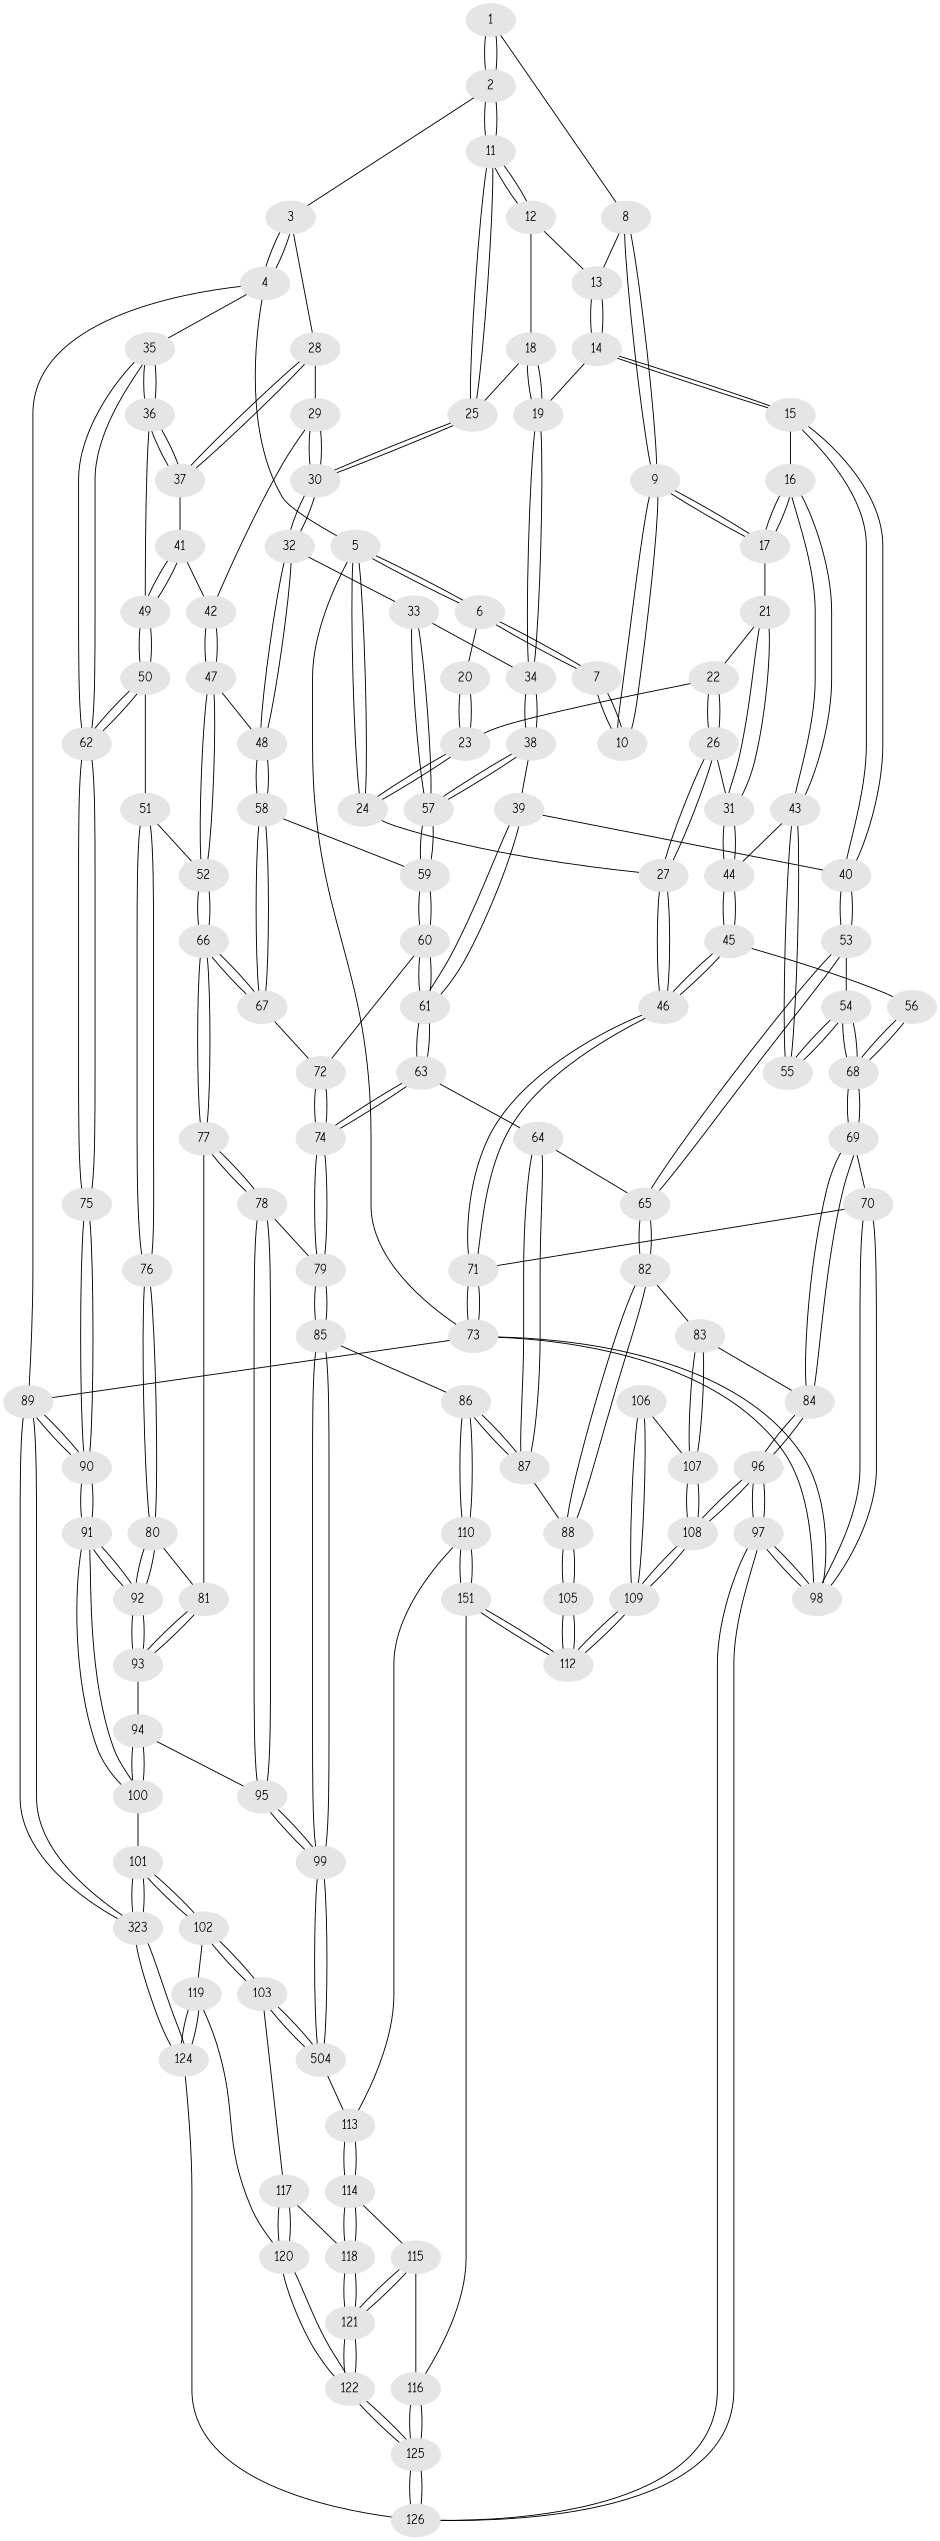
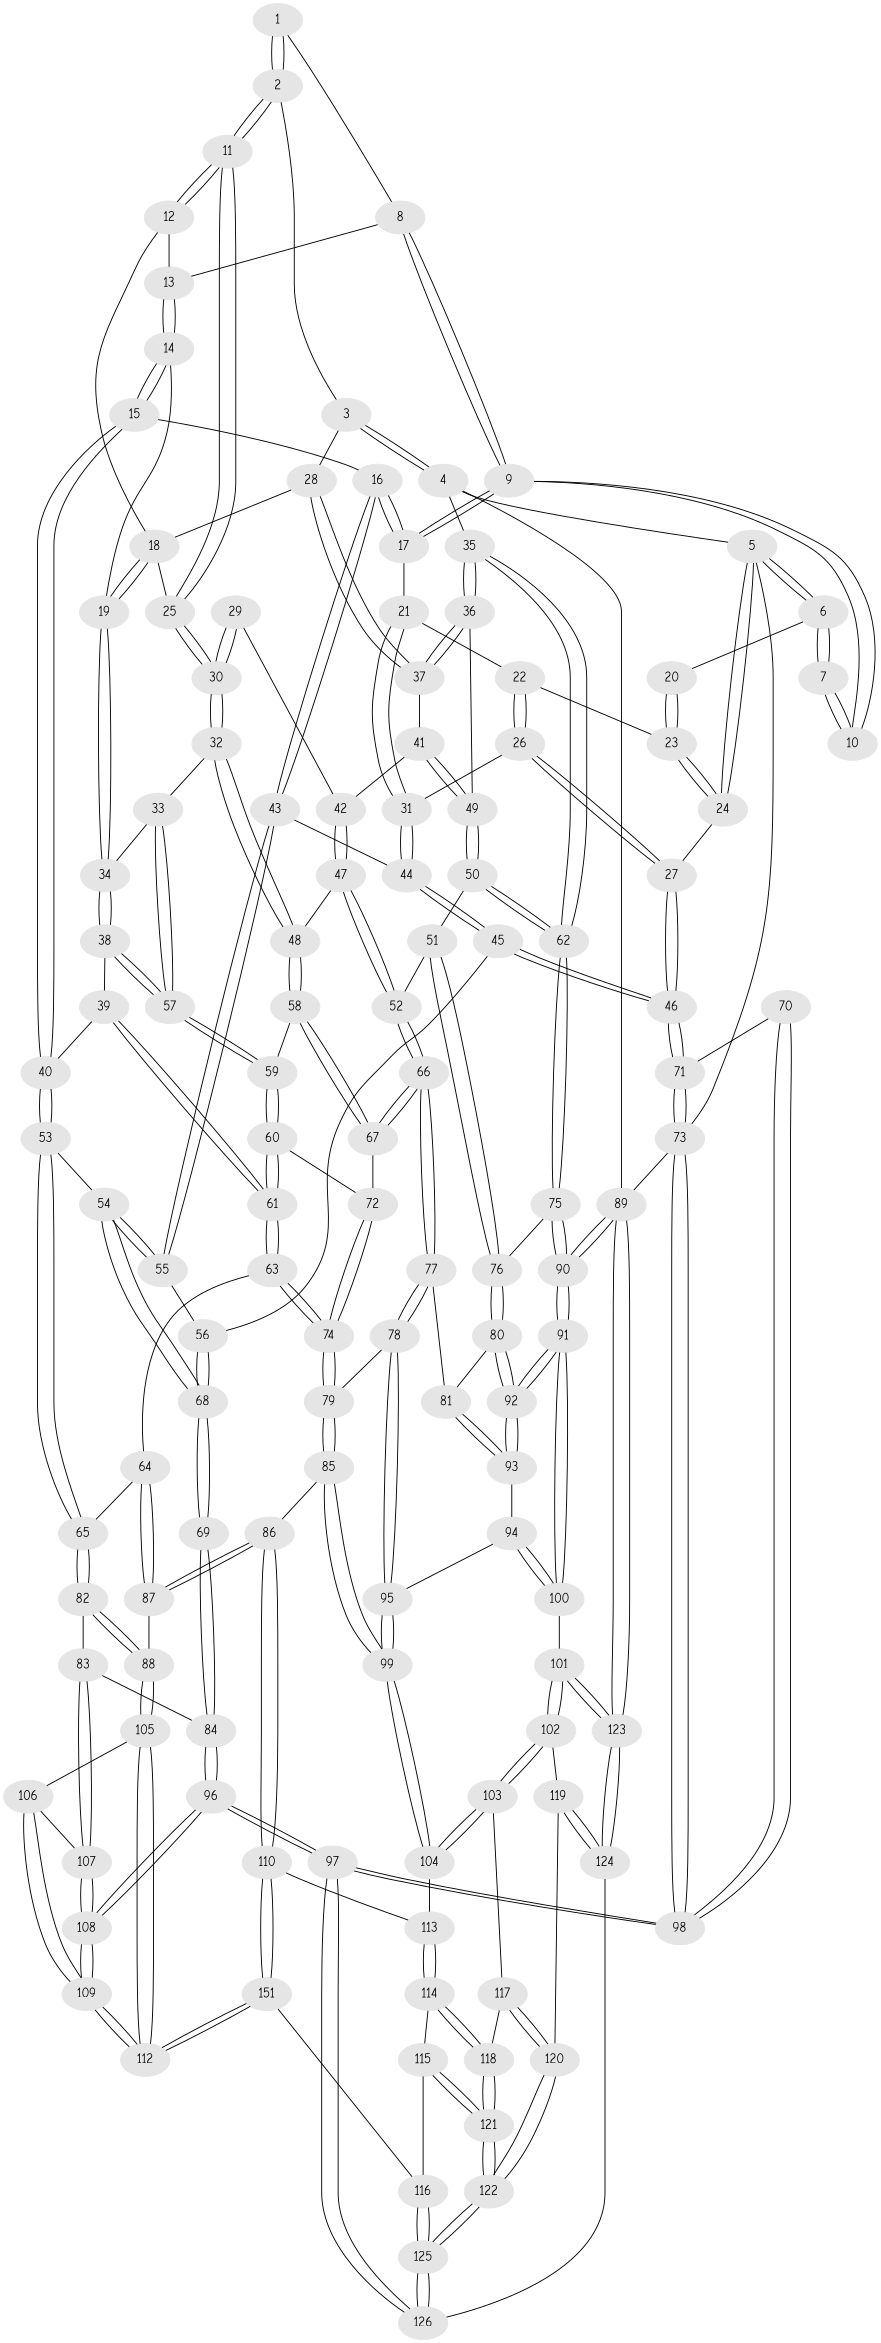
  graph {
    fontname="Comic Neue"
    node [color=gray90 fontname="Comic Neue" style=filled]
    edge [fontname="Comic Neue"]
    1
    2
    8
    3
    11
    9
    13
    4
    28
    12
    25
    5
    35
    89
    29
    37
    6
    24
    73
    36
    62
    90
-   123 [label=323]
+   123
    7
    20
    27
    98
    10
    23
    17
    14
    21
    18
    30
    19
    15
    16
    40
    34
    43
    53
    44
    55
    22
    31
    38
    26
    46
    32
    71
    42
    41
    47
    33
    48
    45
    57
    58
    59
    39
    49
    75
    50
    61
    63
    54
    65
    52
    56
    68
    66
    67
    51
    76
    80
    77
    82
    69
    60
    72
    74
    64
    87
    79
    88
    83
    78
    81
    70
    84
    96
    85
    91
    92
    95
    93
    99
    86
    94
    107
    105
    108
    97
    110
-   104 [label=504]
+   104
    113
    n107 [label=151]
    106
    112
    124
    100
    101
    126
    109
    102
    103
    119
    117
    120
    118
    114
    116
    125
    115
    121
    122
    1 -- 2
    1 -- 2
    1 -- 8
    2 -- 3
    2 -- 11
    2 -- 11
    8 -- 9
    8 -- 9
    8 -- 13
    3 -- 4
    3 -- 4
    3 -- 28
    11 -- 12
    11 -- 12
    11 -- 25
    11 -- 25
    9 -- 10
    9 -- 10
    9 -- 17
    9 -- 17
    13 -- 14
    13 -- 14
    4 -- 5
    4 -- 35
    4 -- 89
-   28 -- 29
+   28 -- 18
    28 -- 37
    28 -- 37
    12 -- 13
    12 -- 18
    25 -- 30
    25 -- 30
    5 -- 6
    5 -- 6
    5 -- 24
    5 -- 24
    5 -- 73
    35 -- 36
    35 -- 36
    35 -- 62
    35 -- 62
    89 -- 90
    89 -- 90
    89 -- 123
    89 -- 123
    29 -- 30
    29 -- 30
    29 -- 42
    37 -- 41
    6 -- 7
    6 -- 7
    6 -- 20
    24 -- 27
    73 -- 89
    73 -- 98
    73 -- 98
    36 -- 37
    36 -- 37
    36 -- 49
    62 -- 75
    62 -- 75
    90 -- 91
    90 -- 91
    123 -- 124
    123 -- 124
    7 -- 10
    7 -- 10
    20 -- 23
    20 -- 23
    27 -- 46
    27 -- 46
    23 -- 24
    23 -- 24
    17 -- 21
    14 -- 19
    14 -- 15
    14 -- 15
    21 -- 22
    21 -- 31
    21 -- 31
    18 -- 25
    18 -- 19
    18 -- 19
    30 -- 32
    30 -- 32
    19 -- 34
    19 -- 34
    15 -- 16
    15 -- 40
    15 -- 40
    16 -- 17
    16 -- 17
    16 -- 43
    16 -- 43
    40 -- 53
    40 -- 53
    34 -- 38
    34 -- 38
    43 -- 44
    43 -- 55
    43 -- 55
    53 -- 54
    53 -- 65
    53 -- 65
    44 -- 45
    44 -- 45
+   55 -- 56
    22 -- 23
    22 -- 26
    22 -- 26
    31 -- 44
    31 -- 44
    38 -- 57
    38 -- 57
    38 -- 39
    26 -- 27
    26 -- 27
    26 -- 31
    46 -- 71
    46 -- 71
    32 -- 33
    32 -- 48
    32 -- 48
    71 -- 73
    71 -- 73
    42 -- 47
    42 -- 47
    41 -- 42
    41 -- 49
    41 -- 49
    47 -- 48
    47 -- 52
    47 -- 52
    33 -- 34
    33 -- 57
    33 -- 57
    48 -- 58
    48 -- 58
    45 -- 46
    45 -- 46
    45 -- 56
    57 -- 59
    57 -- 59
    58 -- 59
    58 -- 67
    58 -- 67
    59 -- 60
    59 -- 60
    39 -- 40
    39 -- 61
    39 -- 61
    49 -- 50
    49 -- 50
    75 -- 90
    75 -- 90
+   75 -- 76
    50 -- 62
    50 -- 62
    50 -- 51
    61 -- 63
    61 -- 63
    63 -- 74
    63 -- 74
    63 -- 64
    54 -- 55
    54 -- 55
    54 -- 68
    54 -- 68
    65 -- 82
    65 -- 82
    52 -- 66
    52 -- 66
    56 -- 68
    56 -- 68
    68 -- 69
    68 -- 69
    66 -- 67
    66 -- 67
    66 -- 77
    66 -- 77
    67 -- 72
    51 -- 52
    51 -- 76
    51 -- 76
    76 -- 80
    76 -- 80
    80 -- 81
    80 -- 92
    80 -- 92
    77 -- 78
    77 -- 78
    77 -- 81
    82 -- 88
    82 -- 88
    82 -- 83
-   69 -- 70
    69 -- 84
    69 -- 84
    60 -- 61
    60 -- 61
    60 -- 72
    72 -- 74
    72 -- 74
    74 -- 79
    74 -- 79
    64 -- 65
    64 -- 87
    64 -- 87
    87 -- 88
    79 -- 85
    79 -- 85
    88 -- 105
    88 -- 105
    83 -- 84
    83 -- 107
    83 -- 107
    78 -- 79
    78 -- 95
    78 -- 95
    81 -- 93
    81 -- 93
    70 -- 98
    70 -- 98
    70 -- 71
    84 -- 96
    84 -- 96
    96 -- 108
    96 -- 108
    96 -- 97
    96 -- 97
    85 -- 99
    85 -- 99
    85 -- 86
    91 -- 92
    91 -- 92
    91 -- 100
    91 -- 100
    92 -- 93
    92 -- 93
    95 -- 99
    95 -- 99
    93 -- 94
    99 -- 104
    99 -- 104
    86 -- 87
    86 -- 87
    86 -- 110
    86 -- 110
    94 -- 95
    94 -- 100
    94 -- 100
    107 -- 108
    107 -- 108
+   105 -- 106
    105 -- 112
    105 -- 112
    108 -- 109
    108 -- 109
    97 -- 98
    97 -- 98
    97 -- 126
    97 -- 126
    110 -- 113
    110 -- n107
    110 -- n107
    104 -- 113
    113 -- 114
    113 -- 114
    n107 -- 112
    n107 -- 112
    n107 -- 116
    106 -- 107
    106 -- 109
    106 -- 109
    124 -- 126
    100 -- 101
    101 -- 123
    101 -- 123
    101 -- 102
    101 -- 102
    109 -- 112
    109 -- 112
    102 -- 103
    102 -- 103
    102 -- 119
    103 -- 104
    103 -- 104
    103 -- 117
    119 -- 124
    119 -- 124
    119 -- 120
    117 -- 120
    117 -- 120
    117 -- 118
    120 -- 122
    120 -- 122
    118 -- 121
    118 -- 121
    114 -- 118
    114 -- 118
    114 -- 115
    116 -- 125
    116 -- 125
    125 -- 126
    125 -- 126
    115 -- 116
    115 -- 121
    115 -- 121
    121 -- 122
    121 -- 122
    122 -- 125
    122 -- 125
  }
